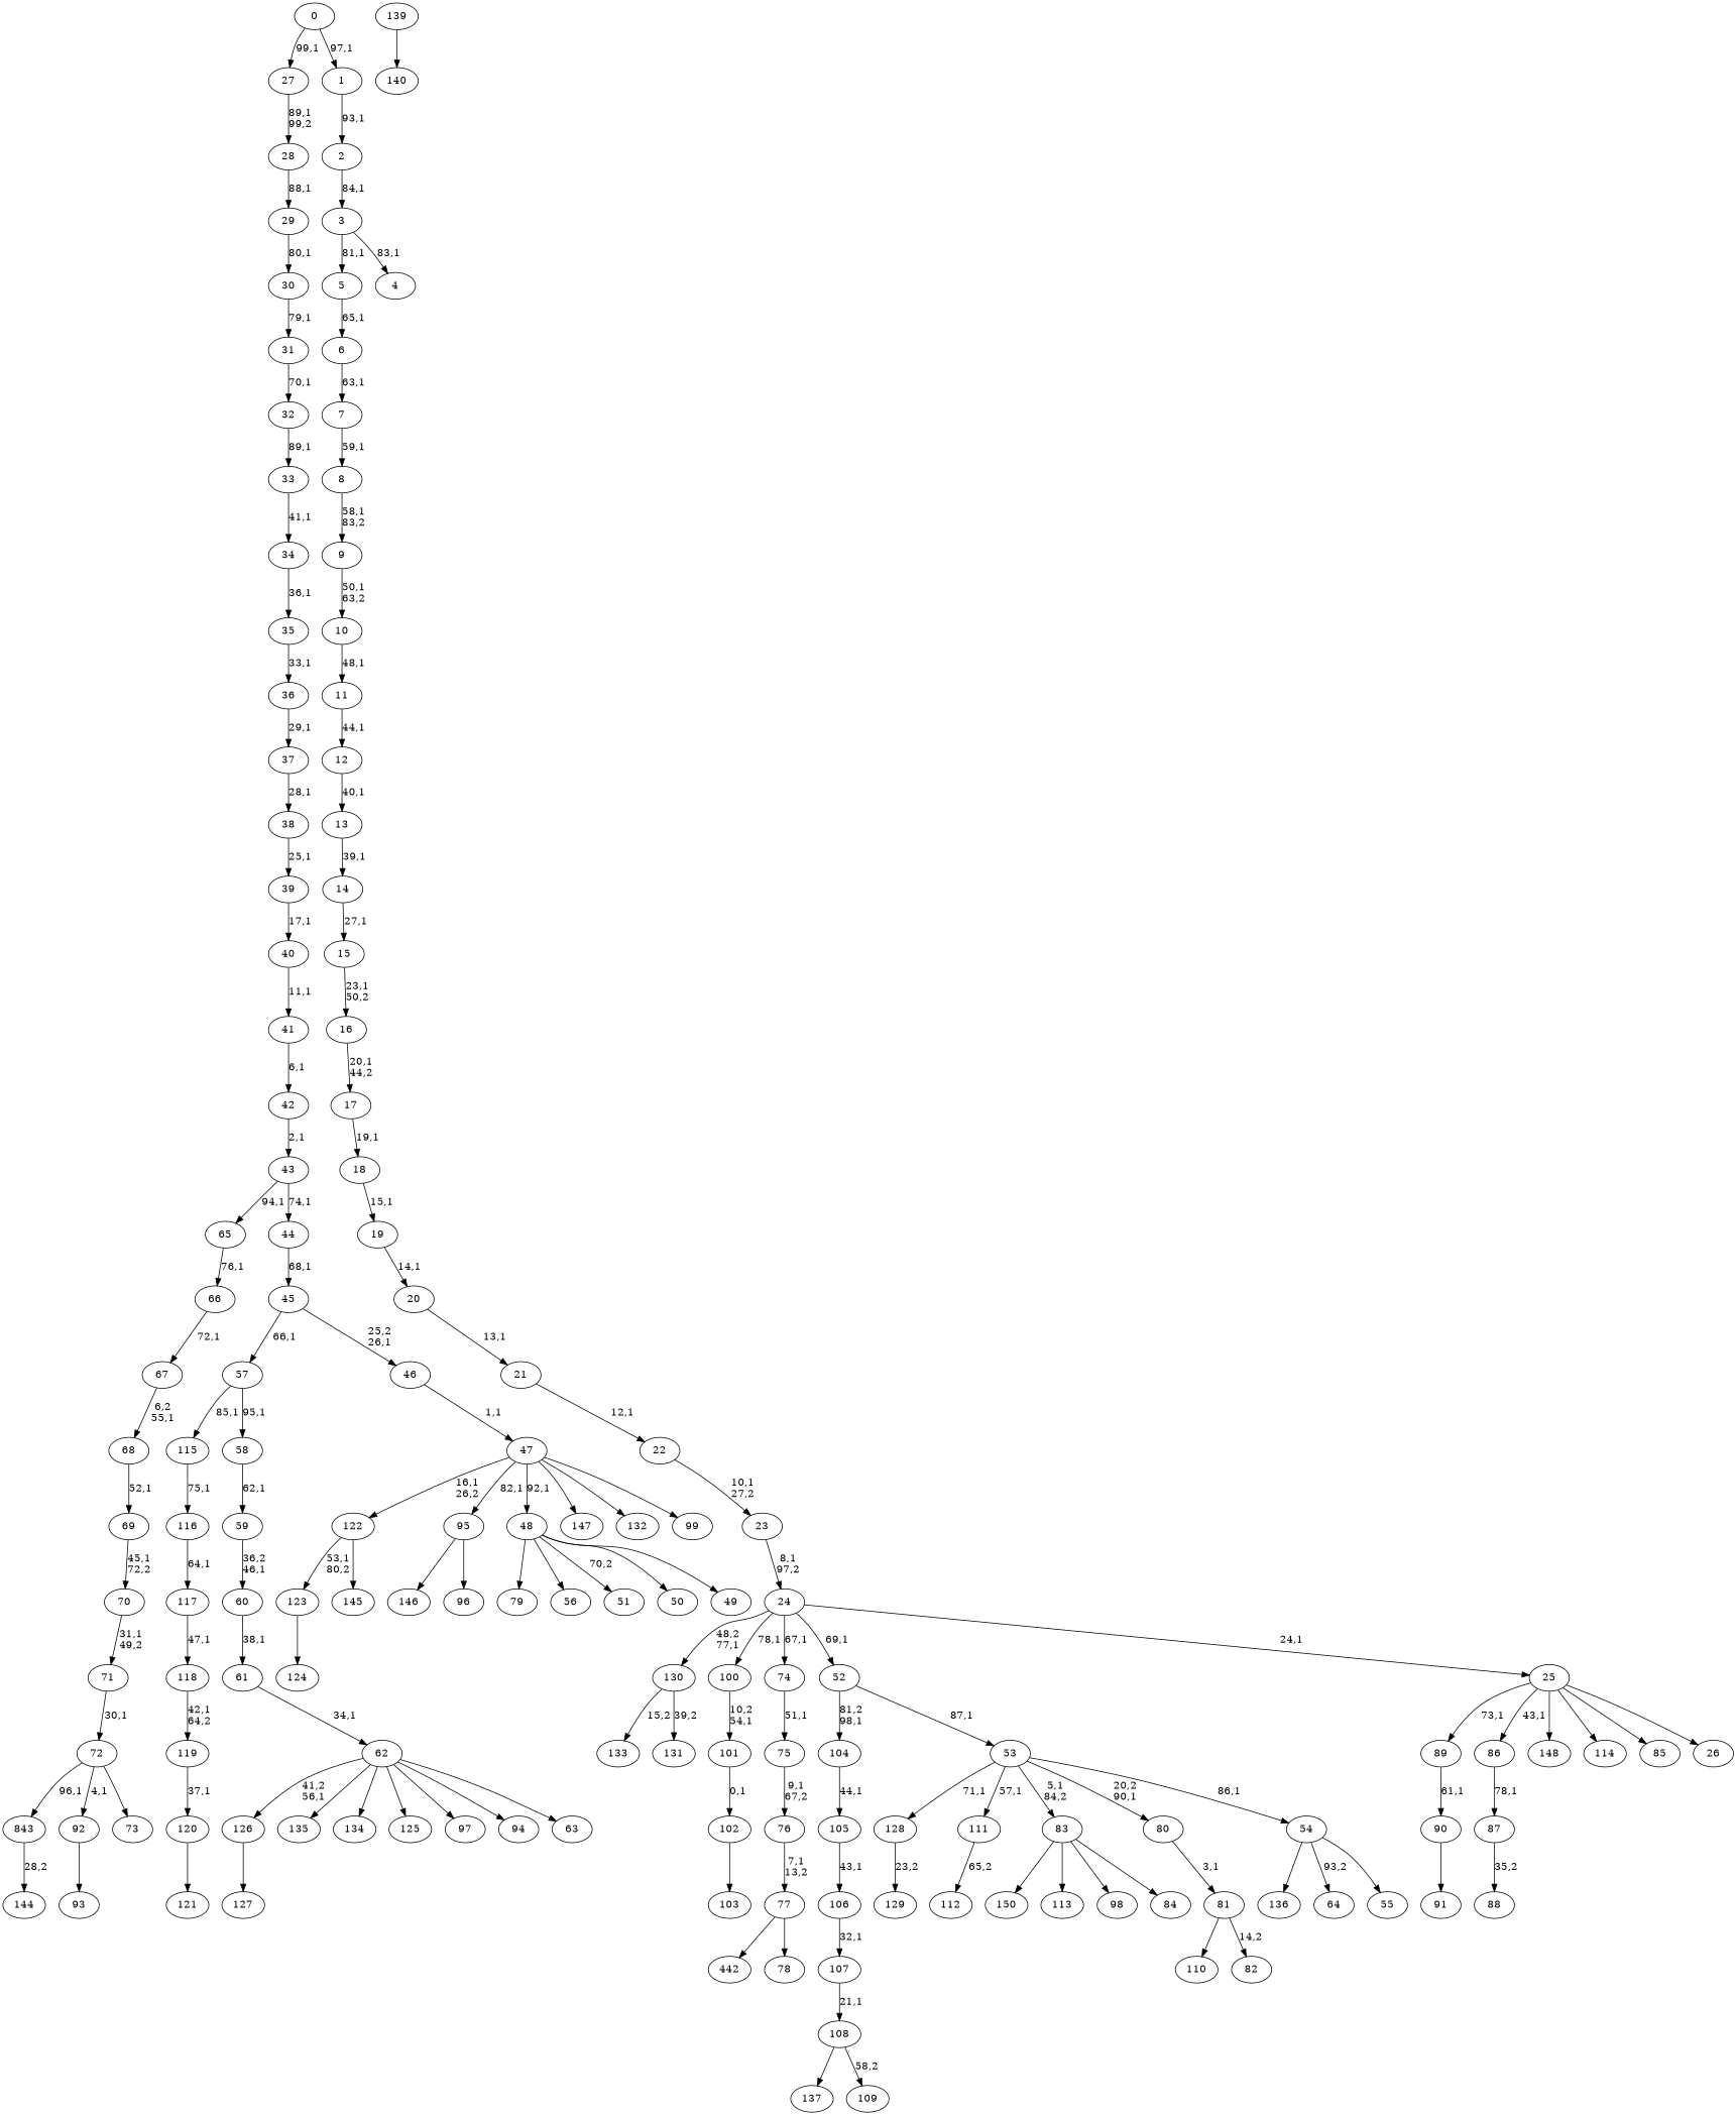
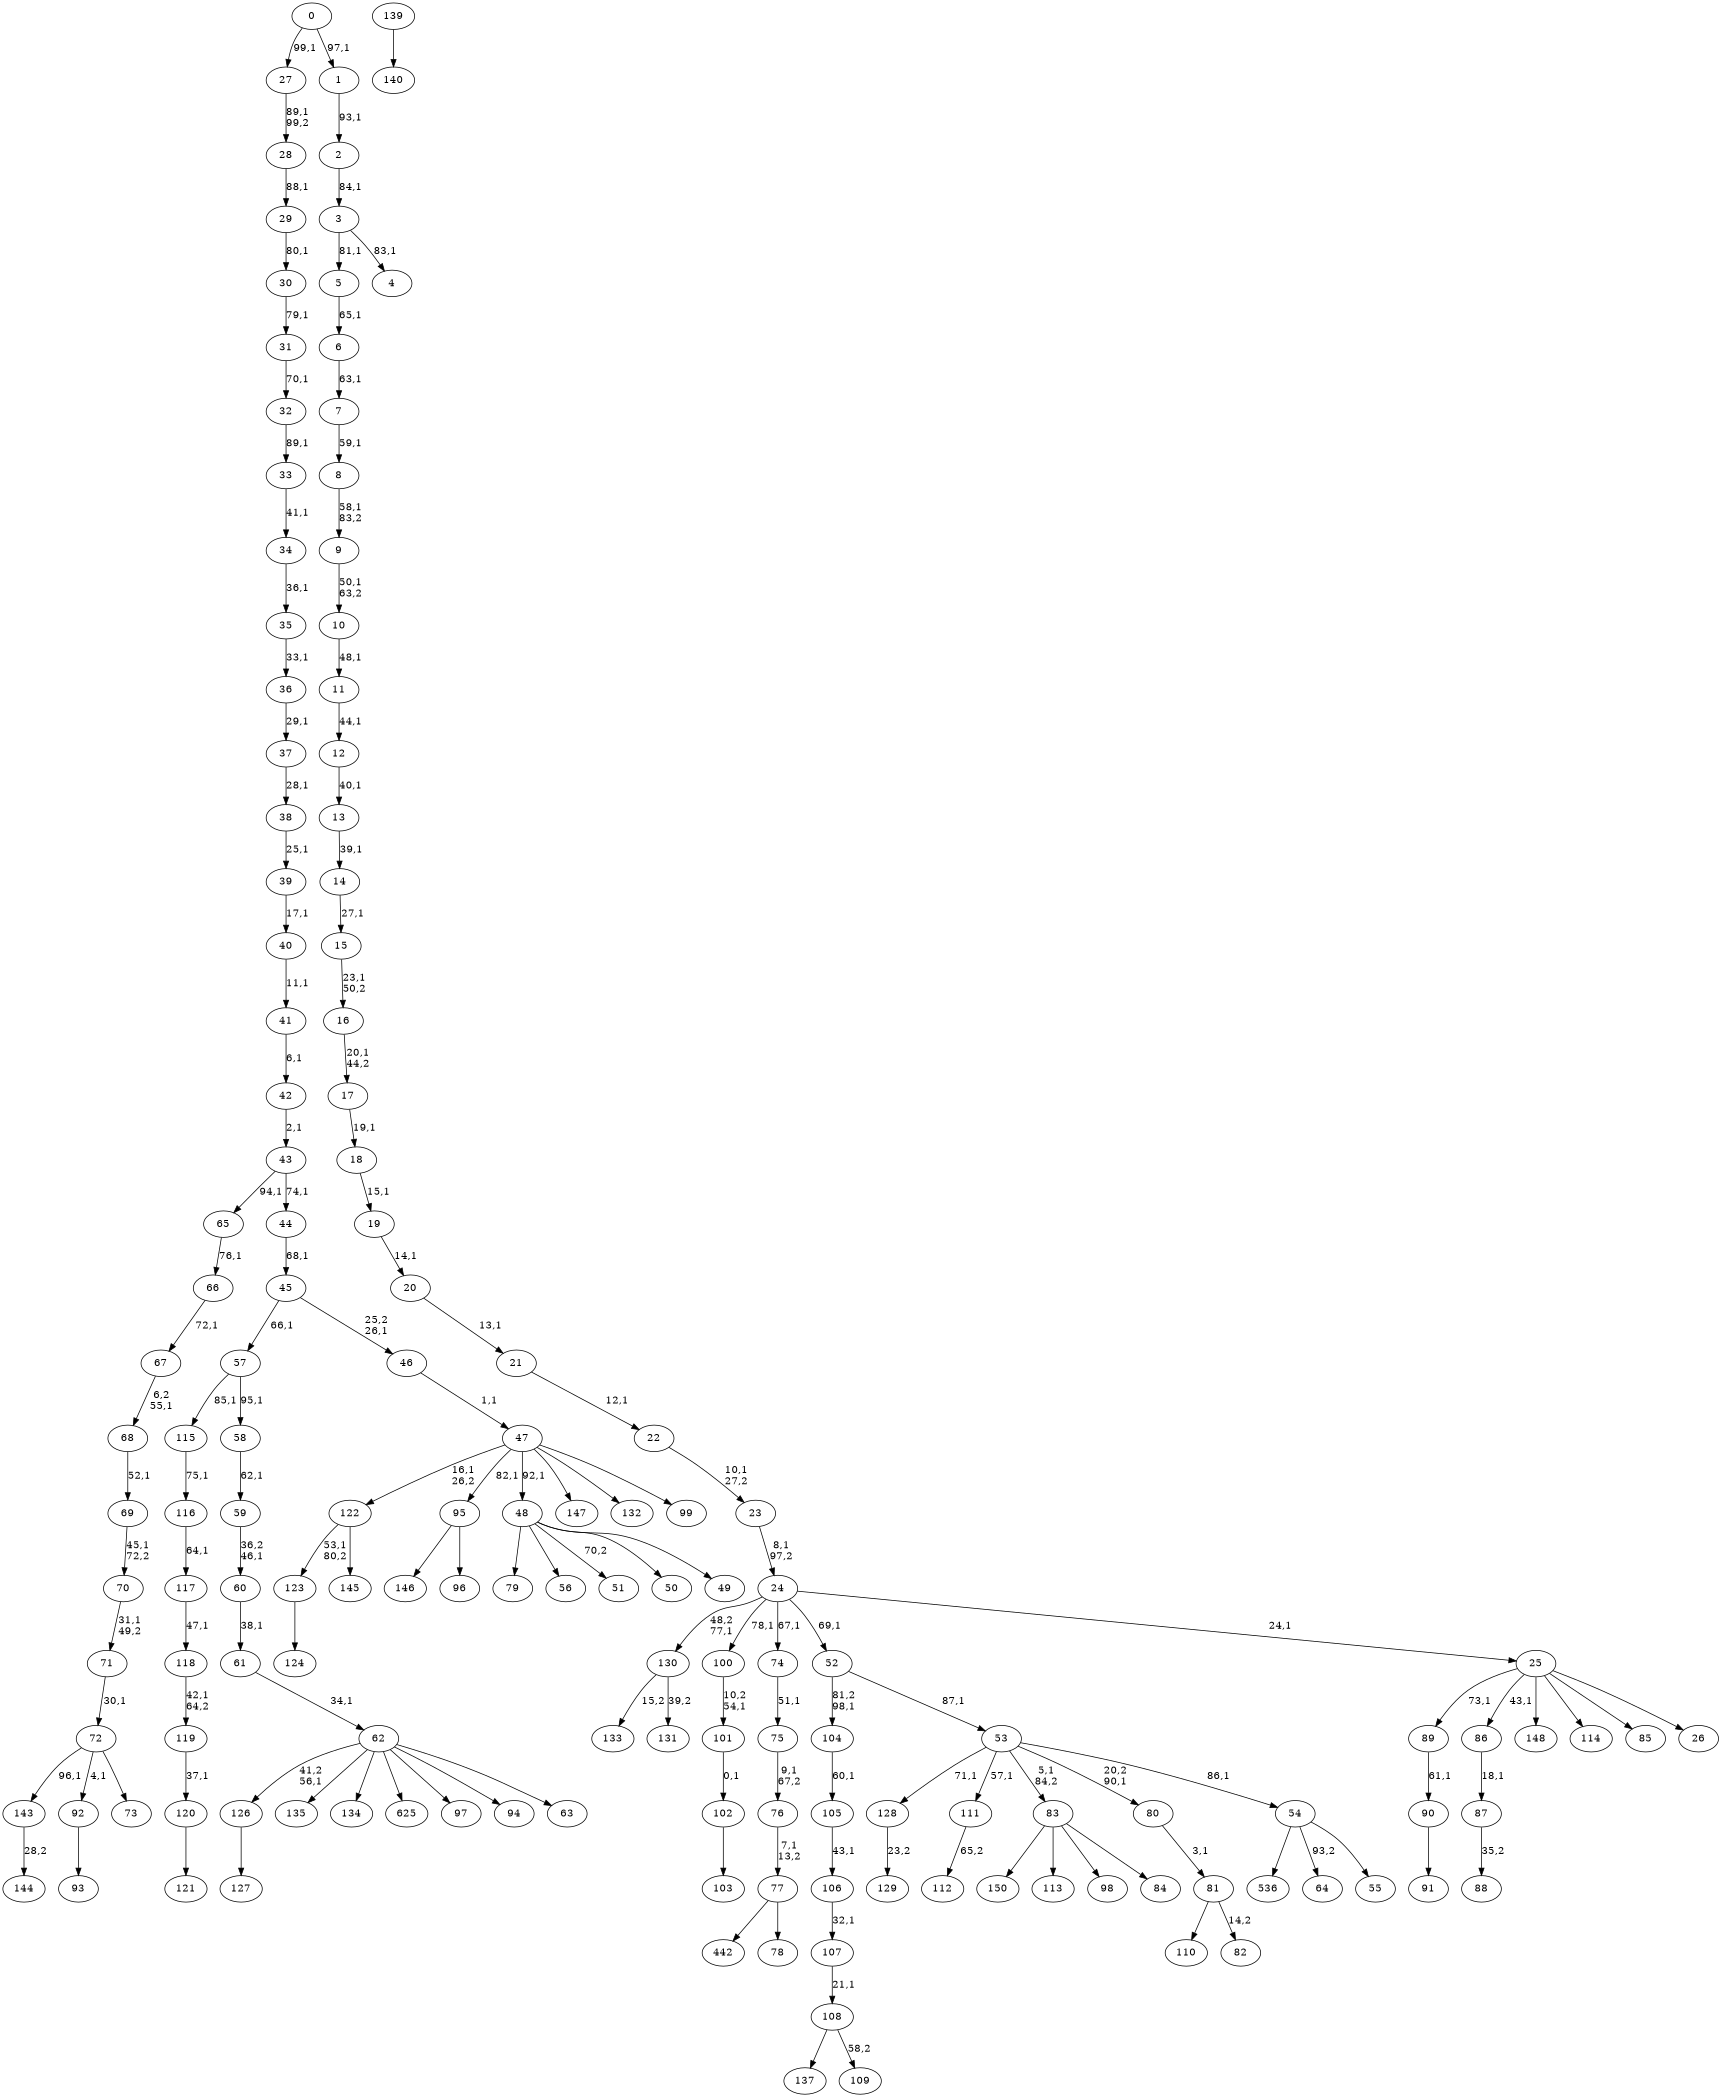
  digraph {
-   143 [label=843]
+   143
    144
    139
    140
    130
    133
    131
    128
    129
    126
    127
    123
    124
    122
    145
    120
    121
    119
    118
    117
    116
    115
    111
    112
    108
    137
    109
    107
    106
    105
    104
    102
    103
    101
    100
    95
    146
    96
    92
    93
    90
    91
    89
    87
    88
    86
    83
    150
    113
    98
    84
    81
    110
    82
    80
    n56 [label=442]
    77
    78
    76
    75
    74
    72
    73
    71
    70
    69
    68
    67
    66
    65
    62
    135
    134
-   125
+   125 [label=625]
    97
    94
    63
    61
    60
    59
    58
    57
    54
-   136
+   136 [label=536]
    64
    55
    53
    52
    48
    79
    56
    51
    50
    49
    47
    147
    132
    99
    46
    45
    44
    43
    42
    41
    40
    39
    38
    37
    36
    35
    34
    33
    32
    31
    30
    29
    28
    27
    25
    148
    114
    85
    26
    24
    23
    22
    21
    20
    19
    18
    17
    16
    15
    14
    13
    12
    11
    10
    9
    8
    7
    6
    5
    3
    4
    2
    1
    0
    143 -> 144 [label="28,2"]
    139 -> 140
    130 -> 133 [label="15,2"]
    130 -> 131 [label="39,2"]
    128 -> 129 [label="23,2"]
    126 -> 127
    123 -> 124
    122 -> 123 [label="53,1\n80,2"]
    122 -> 145
    120 -> 121
    119 -> 120 [label="37,1"]
    118 -> 119 [label="42,1\n64,2"]
    117 -> 118 [label="47,1"]
    116 -> 117 [label="64,1"]
    115 -> 116 [label="75,1"]
    111 -> 112 [label="65,2"]
    108 -> 137
    108 -> 109 [label="58,2"]
    107 -> 108 [label="21,1"]
    106 -> 107 [label="32,1"]
    105 -> 106 [label="43,1"]
-   104 -> 105 [label="44,1"]
+   104 -> 105 [label="60,1"]
    102 -> 103
    101 -> 102 [label="0,1"]
    100 -> 101 [label="10,2\n54,1"]
    95 -> 146
    95 -> 96
    92 -> 93
    90 -> 91
    89 -> 90 [label="61,1"]
    87 -> 88 [label="35,2"]
-   86 -> 87 [label="78,1"]
+   86 -> 87 [label="18,1"]
    83 -> 150
    83 -> 113
    83 -> 98
    83 -> 84
    81 -> 110
    81 -> 82 [label="14,2"]
    80 -> 81 [label="3,1"]
    77 -> n56
    77 -> 78
    76 -> 77 [label="7,1\n13,2"]
    75 -> 76 [label="9,1\n67,2"]
    74 -> 75 [label="51,1"]
    72 -> 143 [label="96,1"]
    72 -> 92 [label="4,1"]
    72 -> 73
    71 -> 72 [label="30,1"]
    70 -> 71 [label="31,1\n49,2"]
    69 -> 70 [label="45,1\n72,2"]
    68 -> 69 [label="52,1"]
    67 -> 68 [label="6,2\n55,1"]
    66 -> 67 [label="72,1"]
    65 -> 66 [label="76,1"]
    62 -> 126 [label="41,2\n56,1"]
    62 -> 135
    62 -> 134
    62 -> 125
    62 -> 97
    62 -> 94
    62 -> 63
    61 -> 62 [label="34,1"]
    60 -> 61 [label="38,1"]
    59 -> 60 [label="36,2\n46,1"]
    58 -> 59 [label="62,1"]
    57 -> 115 [label="85,1"]
    57 -> 58 [label="95,1"]
    54 -> 136
    54 -> 64 [label="93,2"]
    54 -> 55
    53 -> 128 [label="71,1"]
    53 -> 111 [label="57,1"]
    53 -> 83 [label="5,1\n84,2"]
    53 -> 80 [label="20,2\n90,1"]
    53 -> 54 [label="86,1"]
    52 -> 104 [label="81,2\n98,1"]
    52 -> 53 [label="87,1"]
    48 -> 79
    48 -> 56
    48 -> 51 [label="70,2"]
    48 -> 50
    48 -> 49
    47 -> 122 [label="16,1\n26,2"]
    47 -> 95 [label="82,1"]
    47 -> 48 [label="92,1"]
    47 -> 147
    47 -> 132
    47 -> 99
    46 -> 47 [label="1,1"]
    45 -> 57 [label="66,1"]
    45 -> 46 [label="25,2\n26,1"]
    44 -> 45 [label="68,1"]
    43 -> 65 [label="94,1"]
    43 -> 44 [label="74,1"]
    42 -> 43 [label="2,1"]
    41 -> 42 [label="6,1"]
    40 -> 41 [label="11,1"]
    39 -> 40 [label="17,1"]
    38 -> 39 [label="25,1"]
    37 -> 38 [label="28,1"]
    36 -> 37 [label="29,1"]
    35 -> 36 [label="33,1"]
    34 -> 35 [label="36,1"]
    33 -> 34 [label="41,1"]
    32 -> 33 [label="89,1"]
    31 -> 32 [label="70,1"]
    30 -> 31 [label="79,1"]
    29 -> 30 [label="80,1"]
    28 -> 29 [label="88,1"]
    27 -> 28 [label="89,1\n99,2"]
    25 -> 89 [label="73,1"]
    25 -> 86 [label="43,1"]
    25 -> 148
    25 -> 114
    25 -> 85
    25 -> 26
    24 -> 130 [label="48,2\n77,1"]
    24 -> 100 [label="78,1"]
    24 -> 74 [label="67,1"]
    24 -> 52 [label="69,1"]
    24 -> 25 [label="24,1"]
    23 -> 24 [label="8,1\n97,2"]
    22 -> 23 [label="10,1\n27,2"]
    21 -> 22 [label="12,1"]
    20 -> 21 [label="13,1"]
    19 -> 20 [label="14,1"]
    18 -> 19 [label="15,1"]
    17 -> 18 [label="19,1"]
    16 -> 17 [label="20,1\n44,2"]
    15 -> 16 [label="23,1\n50,2"]
    14 -> 15 [label="27,1"]
    13 -> 14 [label="39,1"]
    12 -> 13 [label="40,1"]
    11 -> 12 [label="44,1"]
    10 -> 11 [label="48,1"]
    9 -> 10 [label="50,1\n63,2"]
    8 -> 9 [label="58,1\n83,2"]
    7 -> 8 [label="59,1"]
    6 -> 7 [label="63,1"]
    5 -> 6 [label="65,1"]
    3 -> 5 [label="81,1"]
    3 -> 4 [label="83,1"]
    2 -> 3 [label="84,1"]
    1 -> 2 [label="93,1"]
    0 -> 27 [label="99,1"]
    0 -> 1 [label="97,1"]
  }
